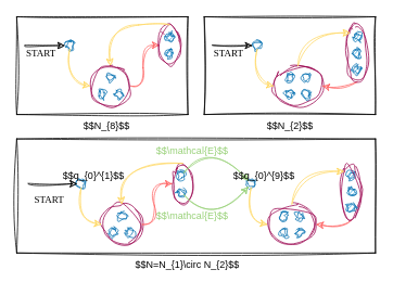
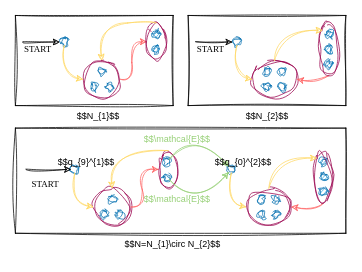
  <mxCell id="0" />
  <mxCell id="1" parent="0" />
  <mxCell id="2" value="" style="ellipse;whiteSpace=wrap;html=1;fillColor=none;fontColor=#ffffff;strokeColor=#006EAF;sketch=1;curveFitting=1;jiggle=2;" parent="1" vertex="1"><mxGeometry x="80" y="50" width="10" height="10" as="geometry" /></mxCell>
  <mxCell id="3" value="" style="curved=1;endArrow=classic;html=1;rounded=0;entryX=-0.117;entryY=0.538;entryDx=0;entryDy=0;sketch=1;curveFitting=1;jiggle=2;entryPerimeter=0;" parent="1" target="2" edge="1"><mxGeometry width="50" height="50" relative="1" as="geometry"><mxPoint x="30" y="55" as="sourcePoint" /><mxPoint x="70" y="49.67" as="targetPoint" /><Array as="points" /></mxGeometry></mxCell>
  <mxCell id="4" value="&lt;font&gt;START&lt;/font&gt;" style="text;html=1;align=center;verticalAlign=middle;whiteSpace=wrap;rounded=0;fontFamily=Comic Sans MS;" parent="1" vertex="1"><mxGeometry x="20" y="50" width="60" height="30" as="geometry" /></mxCell>
  <mxCell id="5" value="" style="ellipse;whiteSpace=wrap;html=1;fillColor=none;fontColor=#ffffff;strokeColor=#006EAF;sketch=1;curveFitting=1;jiggle=2;" parent="1" vertex="1"><mxGeometry x="120" y="110" width="10" height="10" as="geometry" /></mxCell>
  <mxCell id="6" value="" style="ellipse;whiteSpace=wrap;html=1;fillColor=none;fontColor=#ffffff;strokeColor=#006EAF;sketch=1;curveFitting=1;jiggle=2;" parent="1" vertex="1"><mxGeometry x="140" y="110" width="10" height="10" as="geometry" /></mxCell>
  <mxCell id="7" value="" style="ellipse;whiteSpace=wrap;html=1;fillColor=none;fontColor=#ffffff;strokeColor=#006EAF;sketch=1;curveFitting=1;jiggle=2;" parent="1" vertex="1"><mxGeometry x="130" y="90" width="10" height="10" as="geometry" /></mxCell>
  <mxCell id="8" value="" style="ellipse;whiteSpace=wrap;html=1;fillColor=#1ba1e2;fontColor=#ffffff;strokeColor=#006EAF;sketch=1;curveFitting=1;jiggle=2;" parent="1" vertex="1"><mxGeometry x="202.5" y="60" width="10" height="10" as="geometry" /></mxCell>
  <mxCell id="9" value="" style="ellipse;whiteSpace=wrap;html=1;fillColor=#1ba1e2;fontColor=#ffffff;strokeColor=#006EAF;sketch=1;curveFitting=1;jiggle=2;" parent="1" vertex="1"><mxGeometry x="202.5" y="40" width="10" height="10" as="geometry" /></mxCell>
  <mxCell id="10" value="" style="rounded=0;whiteSpace=wrap;html=1;fillColor=none;sketch=1;curveFitting=1;jiggle=2;" parent="1" vertex="1"><mxGeometry x="20" y="20" width="210" height="120" as="geometry" /></mxCell>
- <mxCell id="11" value="$$N_{8}$$" style="text;html=1;align=center;verticalAlign=middle;resizable=0;points=[];autosize=1;strokeColor=none;fillColor=none;" parent="1" vertex="1"><mxGeometry x="90" y="140" width="80" height="30" as="geometry" /></mxCell>
+ <mxCell id="11" value="$$N_{1}$$" style="text;html=1;align=center;verticalAlign=middle;resizable=0;points=[];autosize=1;strokeColor=none;fillColor=none;" parent="1" vertex="1"><mxGeometry x="90" y="140" width="80" height="30" as="geometry" /></mxCell>
  <mxCell id="12" value="" style="ellipse;whiteSpace=wrap;html=1;fillColor=none;fontColor=#ffffff;strokeColor=#99004D;sketch=1;curveFitting=1;jiggle=2;" parent="1" vertex="1"><mxGeometry x="110" y="80" width="50" height="50" as="geometry" /></mxCell>
  <mxCell id="13" value="" style="curved=1;endArrow=classic;html=1;rounded=0;entryX=0;entryY=0.5;entryDx=0;entryDy=0;sketch=1;curveFitting=1;jiggle=2;exitX=0.5;exitY=1;exitDx=0;exitDy=0;flowAnimation=0;strokeColor=#FFD966;" parent="1" source="2" target="12" edge="1"><mxGeometry width="50" height="50" relative="1" as="geometry"><mxPoint x="80" y="100" as="sourcePoint" /><mxPoint x="129" y="100" as="targetPoint" /><Array as="points"><mxPoint x="80" y="100" /></Array></mxGeometry></mxCell>
  <mxCell id="14" value="" style="curved=1;endArrow=classic;html=1;rounded=0;sketch=1;curveFitting=1;jiggle=2;exitX=1;exitY=0.5;exitDx=0;exitDy=0;entryX=0;entryY=0.5;entryDx=0;entryDy=0;strokeColor=light-dark(#FF6666,#FFD966);" parent="1" source="12" target="15" edge="1"><mxGeometry width="50" height="50" relative="1" as="geometry"><mxPoint x="185" y="80" as="sourcePoint" /><mxPoint x="160" y="50" as="targetPoint" /><Array as="points"><mxPoint x="180" y="110" /><mxPoint x="170" y="55" /></Array></mxGeometry></mxCell>
  <mxCell id="15" value="" style="ellipse;whiteSpace=wrap;html=1;fillColor=none;fontColor=#ffffff;strokeColor=#99004D;sketch=1;curveFitting=1;jiggle=2;" parent="1" vertex="1"><mxGeometry x="195" y="30" width="25" height="50" as="geometry" /></mxCell>
  <mxCell id="16" value="" style="curved=1;endArrow=classic;html=1;rounded=0;sketch=1;curveFitting=1;jiggle=2;exitX=0.5;exitY=0;exitDx=0;exitDy=0;entryX=0.5;entryY=0;entryDx=0;entryDy=0;strokeColor=#FFD966;" parent="1" source="15" target="12" edge="1"><mxGeometry width="50" height="50" relative="1" as="geometry"><mxPoint x="189" y="25" as="sourcePoint" /><mxPoint x="224" y="-25" as="targetPoint" /><Array as="points"><mxPoint x="209" y="30" /><mxPoint x="130" y="30" /></Array></mxGeometry></mxCell>
  <mxCell id="17" value="" style="ellipse;whiteSpace=wrap;html=1;fillColor=none;fontColor=#ffffff;strokeColor=#006EAF;sketch=1;curveFitting=1;jiggle=2;" parent="1" vertex="1"><mxGeometry x="310" y="50" width="10" height="10" as="geometry" /></mxCell>
  <mxCell id="18" value="" style="curved=1;endArrow=classic;html=1;rounded=0;entryX=-0.117;entryY=0.538;entryDx=0;entryDy=0;sketch=1;curveFitting=1;jiggle=2;entryPerimeter=0;" parent="1" target="17" edge="1"><mxGeometry width="50" height="50" relative="1" as="geometry"><mxPoint x="260" y="55" as="sourcePoint" /><mxPoint x="300" y="49.67" as="targetPoint" /><Array as="points" /></mxGeometry></mxCell>
  <mxCell id="19" value="&lt;font&gt;START&lt;/font&gt;" style="text;html=1;align=center;verticalAlign=middle;whiteSpace=wrap;rounded=0;fontFamily=Comic Sans MS;" parent="1" vertex="1"><mxGeometry x="250" y="50" width="60" height="30" as="geometry" /></mxCell>
  <mxCell id="20" value="" style="ellipse;whiteSpace=wrap;html=1;fillColor=none;fontColor=#ffffff;strokeColor=#006EAF;sketch=1;curveFitting=1;jiggle=2;" parent="1" vertex="1"><mxGeometry x="350" y="110" width="10" height="10" as="geometry" /></mxCell>
  <mxCell id="21" value="" style="ellipse;whiteSpace=wrap;html=1;fillColor=none;fontColor=#ffffff;strokeColor=#006EAF;sketch=1;curveFitting=1;jiggle=2;" parent="1" vertex="1"><mxGeometry x="370" y="110" width="10" height="10" as="geometry" /></mxCell>
  <mxCell id="22" value="" style="ellipse;whiteSpace=wrap;html=1;fillColor=none;fontColor=#ffffff;strokeColor=#006EAF;sketch=1;curveFitting=1;jiggle=2;" parent="1" vertex="1"><mxGeometry x="370" y="90" width="10" height="10" as="geometry" /></mxCell>
  <mxCell id="23" value="" style="ellipse;whiteSpace=wrap;html=1;fillColor=#1ba1e2;fontColor=#ffffff;strokeColor=#006EAF;sketch=1;curveFitting=1;jiggle=2;" parent="1" vertex="1"><mxGeometry x="432.5" y="60" width="10" height="10" as="geometry" /></mxCell>
  <mxCell id="24" value="" style="ellipse;whiteSpace=wrap;html=1;fillColor=#1ba1e2;fontColor=#ffffff;strokeColor=#006EAF;sketch=1;curveFitting=1;jiggle=2;" parent="1" vertex="1"><mxGeometry x="432.5" y="40" width="10" height="10" as="geometry" /></mxCell>
  <mxCell id="25" value="" style="rounded=0;whiteSpace=wrap;html=1;fillColor=none;strokeColor=default;sketch=1;curveFitting=1;jiggle=2;" parent="1" vertex="1"><mxGeometry x="250" y="20" width="210" height="120" as="geometry" /></mxCell>
  <mxCell id="26" value="$$N=N_{1}\circ N_{2}$$" style="text;html=1;align=center;verticalAlign=middle;resizable=0;points=[];autosize=1;strokeColor=none;fillColor=none;" parent="1" vertex="1"><mxGeometry x="154" y="310" width="150" height="30" as="geometry" /></mxCell>
  <mxCell id="27" value="" style="ellipse;whiteSpace=wrap;html=1;fillColor=none;fontColor=#ffffff;strokeColor=#99004D;sketch=1;curveFitting=1;jiggle=2;" parent="1" vertex="1"><mxGeometry x="335" y="80" width="60" height="50" as="geometry" /></mxCell>
  <mxCell id="28" value="" style="curved=1;endArrow=classic;html=1;rounded=0;entryX=0;entryY=0.5;entryDx=0;entryDy=0;sketch=1;curveFitting=1;jiggle=2;exitX=0.5;exitY=1;exitDx=0;exitDy=0;flowAnimation=0;strokeColor=#FFD966;" parent="1" source="17" target="27" edge="1"><mxGeometry width="50" height="50" relative="1" as="geometry"><mxPoint x="310" y="100" as="sourcePoint" /><mxPoint x="359" y="100" as="targetPoint" /><Array as="points"><mxPoint x="310" y="100" /></Array></mxGeometry></mxCell>
  <mxCell id="29" value="" style="curved=1;endArrow=none;html=1;rounded=0;sketch=1;curveFitting=1;jiggle=2;exitX=1;exitY=0.5;exitDx=0;exitDy=0;entryX=0.5;entryY=1;entryDx=0;entryDy=0;strokeColor=light-dark(#FF6666,#FFD966);endFill=0;startArrow=classic;startFill=1;" parent="1" source="27" target="30" edge="1"><mxGeometry width="50" height="50" relative="1" as="geometry"><mxPoint x="415" y="80" as="sourcePoint" /><mxPoint x="390" y="50" as="targetPoint" /><Array as="points"><mxPoint x="420" y="110" /></Array></mxGeometry></mxCell>
  <mxCell id="30" value="" style="ellipse;whiteSpace=wrap;html=1;fillColor=none;fontColor=#ffffff;strokeColor=#99004D;sketch=1;curveFitting=1;jiggle=2;" parent="1" vertex="1"><mxGeometry x="425" y="30" width="25" height="70" as="geometry" /></mxCell>
  <mxCell id="31" value="" style="curved=1;endArrow=none;html=1;rounded=0;sketch=1;curveFitting=1;jiggle=2;exitX=0;exitY=0;exitDx=0;exitDy=0;entryX=0.5;entryY=0;entryDx=0;entryDy=0;strokeColor=#FFD966;startArrow=classic;startFill=1;endFill=0;" parent="1" source="30" target="27" edge="1"><mxGeometry width="50" height="50" relative="1" as="geometry"><mxPoint x="419" y="25" as="sourcePoint" /><mxPoint x="454" y="-25" as="targetPoint" /><Array as="points"><mxPoint x="370" y="40" /></Array></mxGeometry></mxCell>
  <mxCell id="32" value="" style="ellipse;whiteSpace=wrap;html=1;fillColor=none;fontColor=#ffffff;strokeColor=#006EAF;sketch=1;curveFitting=1;jiggle=2;" parent="1" vertex="1"><mxGeometry x="350" y="90" width="10" height="10" as="geometry" /></mxCell>
  <mxCell id="33" value="" style="ellipse;whiteSpace=wrap;html=1;fillColor=#1ba1e2;fontColor=#ffffff;strokeColor=#006EAF;sketch=1;curveFitting=1;jiggle=2;" parent="1" vertex="1"><mxGeometry x="432.5" y="80" width="10" height="10" as="geometry" /></mxCell>
  <mxCell id="34" value="$$N_{2}$$" style="text;html=1;align=center;verticalAlign=middle;resizable=0;points=[];autosize=1;strokeColor=none;fillColor=none;" parent="1" vertex="1"><mxGeometry x="315" y="140" width="80" height="30" as="geometry" /></mxCell>
  <mxCell id="35" value="" style="ellipse;whiteSpace=wrap;html=1;fillColor=none;fontColor=#ffffff;strokeColor=#006EAF;sketch=1;curveFitting=1;jiggle=2;" parent="1" vertex="1"><mxGeometry x="94" y="220" width="10" height="10" as="geometry" /></mxCell>
  <mxCell id="36" value="" style="ellipse;whiteSpace=wrap;html=1;fillColor=none;fontColor=#ffffff;strokeColor=#006EAF;sketch=1;curveFitting=1;jiggle=2;" parent="1" vertex="1"><mxGeometry x="134" y="280" width="10" height="10" as="geometry" /></mxCell>
  <mxCell id="37" value="" style="ellipse;whiteSpace=wrap;html=1;fillColor=none;fontColor=#ffffff;strokeColor=#006EAF;sketch=1;curveFitting=1;jiggle=2;" parent="1" vertex="1"><mxGeometry x="154" y="280" width="10" height="10" as="geometry" /></mxCell>
  <mxCell id="38" value="" style="ellipse;whiteSpace=wrap;html=1;fillColor=none;fontColor=#ffffff;strokeColor=#006EAF;sketch=1;curveFitting=1;jiggle=2;" parent="1" vertex="1"><mxGeometry x="144" y="260" width="10" height="10" as="geometry" /></mxCell>
  <mxCell id="39" value="" style="ellipse;whiteSpace=wrap;html=1;fillColor=none;fontColor=#ffffff;strokeColor=#006EAF;sketch=1;curveFitting=1;jiggle=2;" parent="1" vertex="1"><mxGeometry x="216.5" y="230" width="10" height="10" as="geometry" /></mxCell>
  <mxCell id="40" value="" style="ellipse;whiteSpace=wrap;html=1;fillColor=none;fontColor=#ffffff;strokeColor=#006EAF;sketch=1;curveFitting=1;jiggle=2;" parent="1" vertex="1"><mxGeometry x="216.5" y="210" width="10" height="10" as="geometry" /></mxCell>
  <mxCell id="41" value="" style="ellipse;whiteSpace=wrap;html=1;fillColor=none;fontColor=#ffffff;strokeColor=#99004D;sketch=1;curveFitting=1;jiggle=2;" parent="1" vertex="1"><mxGeometry x="124" y="250" width="50" height="50" as="geometry" /></mxCell>
  <mxCell id="42" value="" style="curved=1;endArrow=classic;html=1;rounded=0;entryX=0;entryY=0.5;entryDx=0;entryDy=0;sketch=1;curveFitting=1;jiggle=2;exitX=0.5;exitY=1;exitDx=0;exitDy=0;flowAnimation=0;strokeColor=#FFD966;" parent="1" source="35" target="41" edge="1"><mxGeometry width="50" height="50" relative="1" as="geometry"><mxPoint x="94" y="270" as="sourcePoint" /><mxPoint x="143" y="270" as="targetPoint" /><Array as="points"><mxPoint x="94" y="270" /></Array></mxGeometry></mxCell>
  <mxCell id="43" value="" style="curved=1;endArrow=classic;html=1;rounded=0;sketch=1;curveFitting=1;jiggle=2;exitX=1;exitY=0.5;exitDx=0;exitDy=0;entryX=0;entryY=0.5;entryDx=0;entryDy=0;strokeColor=light-dark(#FF6666,#FFD966);" parent="1" source="41" target="44" edge="1"><mxGeometry width="50" height="50" relative="1" as="geometry"><mxPoint x="199" y="250" as="sourcePoint" /><mxPoint x="174" y="220" as="targetPoint" /><Array as="points"><mxPoint x="194" y="280" /><mxPoint x="184" y="225" /></Array></mxGeometry></mxCell>
  <mxCell id="44" value="" style="ellipse;whiteSpace=wrap;html=1;fillColor=none;fontColor=#ffffff;strokeColor=#99004D;sketch=1;curveFitting=1;jiggle=2;" parent="1" vertex="1"><mxGeometry x="211" y="200" width="25" height="50" as="geometry" /></mxCell>
  <mxCell id="45" value="" style="curved=1;endArrow=classic;html=1;rounded=0;sketch=1;curveFitting=1;jiggle=2;exitX=0.5;exitY=0;exitDx=0;exitDy=0;entryX=0.5;entryY=0;entryDx=0;entryDy=0;strokeColor=#FFD966;" parent="1" source="44" target="41" edge="1"><mxGeometry width="50" height="50" relative="1" as="geometry"><mxPoint x="203" y="195" as="sourcePoint" /><mxPoint x="238" y="145" as="targetPoint" /><Array as="points"><mxPoint x="223" y="200" /><mxPoint x="144" y="200" /></Array></mxGeometry></mxCell>
  <mxCell id="46" value="" style="ellipse;whiteSpace=wrap;html=1;fillColor=none;fontColor=#ffffff;strokeColor=#006EAF;sketch=1;curveFitting=1;jiggle=2;" parent="1" vertex="1"><mxGeometry x="302.5" y="220" width="10" height="10" as="geometry" /></mxCell>
  <mxCell id="47" value="" style="ellipse;whiteSpace=wrap;html=1;fillColor=none;fontColor=#ffffff;strokeColor=#006EAF;sketch=1;curveFitting=1;jiggle=2;" parent="1" vertex="1"><mxGeometry x="342.5" y="280" width="10" height="10" as="geometry" /></mxCell>
  <mxCell id="48" value="" style="ellipse;whiteSpace=wrap;html=1;fillColor=none;fontColor=#ffffff;strokeColor=#006EAF;sketch=1;curveFitting=1;jiggle=2;" parent="1" vertex="1"><mxGeometry x="362.5" y="280" width="10" height="10" as="geometry" /></mxCell>
  <mxCell id="49" value="" style="ellipse;whiteSpace=wrap;html=1;fillColor=none;fontColor=#ffffff;strokeColor=#006EAF;sketch=1;curveFitting=1;jiggle=2;" parent="1" vertex="1"><mxGeometry x="362.5" y="260" width="10" height="10" as="geometry" /></mxCell>
  <mxCell id="50" value="" style="ellipse;whiteSpace=wrap;html=1;fillColor=#1ba1e2;fontColor=#ffffff;strokeColor=#006EAF;sketch=1;curveFitting=1;jiggle=2;" parent="1" vertex="1"><mxGeometry x="425" y="230" width="10" height="10" as="geometry" /></mxCell>
  <mxCell id="51" value="" style="ellipse;whiteSpace=wrap;html=1;fillColor=#1ba1e2;fontColor=#ffffff;strokeColor=#006EAF;sketch=1;curveFitting=1;jiggle=2;" parent="1" vertex="1"><mxGeometry x="425" y="210" width="10" height="10" as="geometry" /></mxCell>
  <mxCell id="52" value="" style="ellipse;whiteSpace=wrap;html=1;fillColor=none;fontColor=#ffffff;strokeColor=#99004D;sketch=1;curveFitting=1;jiggle=2;" parent="1" vertex="1"><mxGeometry x="327.5" y="250" width="60" height="50" as="geometry" /></mxCell>
  <mxCell id="53" value="" style="curved=1;endArrow=classic;html=1;rounded=0;entryX=0;entryY=0.5;entryDx=0;entryDy=0;sketch=1;curveFitting=1;jiggle=2;exitX=0.5;exitY=1;exitDx=0;exitDy=0;flowAnimation=0;strokeColor=#FFD966;" parent="1" source="46" target="52" edge="1"><mxGeometry width="50" height="50" relative="1" as="geometry"><mxPoint x="302.5" y="270" as="sourcePoint" /><mxPoint x="351.5" y="270" as="targetPoint" /><Array as="points"><mxPoint x="302.5" y="270" /></Array></mxGeometry></mxCell>
  <mxCell id="54" value="" style="curved=1;endArrow=none;html=1;rounded=0;sketch=1;curveFitting=1;jiggle=2;exitX=1;exitY=0.5;exitDx=0;exitDy=0;entryX=0.5;entryY=1;entryDx=0;entryDy=0;strokeColor=light-dark(#FF6666,#FFD966);endFill=0;startArrow=classic;startFill=1;" parent="1" source="52" target="55" edge="1"><mxGeometry width="50" height="50" relative="1" as="geometry"><mxPoint x="407.5" y="250" as="sourcePoint" /><mxPoint x="382.5" y="220" as="targetPoint" /><Array as="points"><mxPoint x="430" y="280" /></Array></mxGeometry></mxCell>
  <mxCell id="55" value="" style="ellipse;whiteSpace=wrap;html=1;fillColor=none;fontColor=#ffffff;strokeColor=#99004D;sketch=1;curveFitting=1;jiggle=2;" parent="1" vertex="1"><mxGeometry x="417.5" y="200" width="25" height="70" as="geometry" /></mxCell>
  <mxCell id="56" value="" style="curved=1;endArrow=none;html=1;rounded=0;sketch=1;curveFitting=1;jiggle=2;exitX=0;exitY=0;exitDx=0;exitDy=0;entryX=0.5;entryY=0;entryDx=0;entryDy=0;strokeColor=#FFD966;startArrow=classic;startFill=1;endFill=0;" parent="1" source="55" target="52" edge="1"><mxGeometry width="50" height="50" relative="1" as="geometry"><mxPoint x="411.5" y="195" as="sourcePoint" /><mxPoint x="446.5" y="145" as="targetPoint" /><Array as="points"><mxPoint x="362.5" y="210" /></Array></mxGeometry></mxCell>
  <mxCell id="57" value="" style="ellipse;whiteSpace=wrap;html=1;fillColor=none;fontColor=#ffffff;strokeColor=#006EAF;sketch=1;curveFitting=1;jiggle=2;" parent="1" vertex="1"><mxGeometry x="342.5" y="260" width="10" height="10" as="geometry" /></mxCell>
  <mxCell id="58" value="" style="ellipse;whiteSpace=wrap;html=1;fillColor=#1ba1e2;fontColor=#ffffff;strokeColor=#006EAF;sketch=1;curveFitting=1;jiggle=2;" parent="1" vertex="1"><mxGeometry x="425" y="250" width="10" height="10" as="geometry" /></mxCell>
  <mxCell id="59" value="" style="curved=1;endArrow=classic;html=1;rounded=0;entryX=0;entryY=0.5;entryDx=0;entryDy=0;sketch=1;curveFitting=1;jiggle=2;" parent="1" target="35" edge="1"><mxGeometry width="50" height="50" relative="1" as="geometry"><mxPoint x="34" y="225" as="sourcePoint" /><mxPoint x="84" y="224.77" as="targetPoint" /><Array as="points" /></mxGeometry></mxCell>
  <mxCell id="60" value="&lt;font&gt;START&lt;/font&gt;" style="text;html=1;align=center;verticalAlign=middle;whiteSpace=wrap;rounded=0;fontFamily=Comic Sans MS;" parent="1" vertex="1"><mxGeometry x="30" y="230" width="60" height="30" as="geometry" /></mxCell>
  <mxCell id="61" value="" style="curved=1;endArrow=classic;html=1;rounded=0;sketch=1;curveFitting=1;jiggle=2;entryX=0;entryY=1;entryDx=0;entryDy=0;strokeColor=#97D077;exitX=1;exitY=1;exitDx=0;exitDy=0;" parent="1" source="39" target="46" edge="1"><mxGeometry width="50" height="50" relative="1" as="geometry"><mxPoint x="240" y="280" as="sourcePoint" /><mxPoint x="269" y="270" as="targetPoint" /><Array as="points"><mxPoint x="260" y="280" /></Array></mxGeometry></mxCell>
  <mxCell id="62" value="" style="curved=1;endArrow=classic;html=1;rounded=0;sketch=1;curveFitting=1;jiggle=2;entryX=0;entryY=0;entryDx=0;entryDy=0;strokeColor=#97D077;exitX=1;exitY=0;exitDx=0;exitDy=0;" parent="1" source="40" target="46" edge="1"><mxGeometry width="50" height="50" relative="1" as="geometry"><mxPoint x="226.5" y="205" as="sourcePoint" /><mxPoint x="305.5" y="195" as="targetPoint" /><Array as="points"><mxPoint x="260" y="170" /></Array></mxGeometry></mxCell>
  <mxCell id="63" value="&lt;font style=&quot;color: rgb(151, 208, 119);&quot;&gt;$$\mathcal{E}$$&lt;/font&gt;" style="text;html=1;align=center;verticalAlign=middle;resizable=0;points=[];autosize=1;strokeColor=none;fillColor=none;" parent="1" vertex="1"><mxGeometry x="180" y="250" width="110" height="30" as="geometry" /></mxCell>
  <mxCell id="64" value="&lt;font style=&quot;color: rgb(151, 208, 119);&quot;&gt;$$\mathcal{E}$$&lt;/font&gt;" style="text;html=1;align=center;verticalAlign=middle;resizable=0;points=[];autosize=1;strokeColor=none;fillColor=none;" parent="1" vertex="1"><mxGeometry x="180" y="170" width="110" height="30" as="geometry" /></mxCell>
- <mxCell id="65" value="$$q_{0}^{1}$$" style="text;html=1;align=center;verticalAlign=middle;resizable=0;points=[];autosize=1;strokeColor=none;fillColor=none;" vertex="1" parent="1"><mxGeometry x="64" y="200" width="100" height="30" as="geometry" /></mxCell>
- <mxCell id="66" value="$$q_{0}^{9}$$" style="text;html=1;align=center;verticalAlign=middle;resizable=0;points=[];autosize=1;strokeColor=none;fillColor=none;" vertex="1" parent="1"><mxGeometry x="272.5" y="200" width="100" height="30" as="geometry" /></mxCell>
+ <mxCell id="65" value="$$q_{9}^{1}$$" style="text;html=1;align=center;verticalAlign=middle;resizable=0;points=[];autosize=1;strokeColor=none;fillColor=none;" vertex="1" parent="1"><mxGeometry x="64" y="200" width="100" height="30" as="geometry" /></mxCell>
+ <mxCell id="66" value="$$q_{0}^{2}$$" style="text;html=1;align=center;verticalAlign=middle;resizable=0;points=[];autosize=1;strokeColor=none;fillColor=none;" vertex="1" parent="1"><mxGeometry x="272.5" y="200" width="100" height="30" as="geometry" /></mxCell>
  <mxCell id="67" value="" style="rounded=0;whiteSpace=wrap;html=1;fillColor=none;sketch=1;curveFitting=1;jiggle=2;" parent="1" vertex="1"><mxGeometry x="20" y="170" width="440" height="140" as="geometry" /></mxCell>
